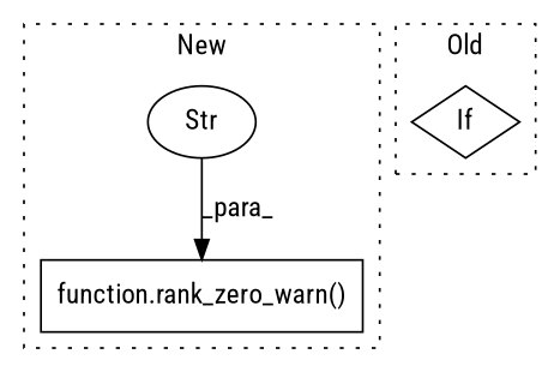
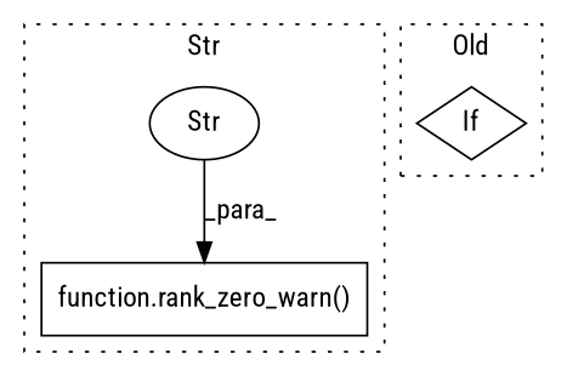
  digraph {
    fontname="Roboto Condensed"
    node [fontname="Roboto Condensed"]
    n1 [a=75 l="28,11" label="function.rank_zero_warn()" s="2811,3070" shape=box]
    n2 [a=66 l=199 label=Str s=2839 shape=ellipse]
    n3 [a=96 l=3 label=If s=2863 shape=diamond]
    subgraph cluster_1 {
-     label=New
+     label=Str
      style=dotted
      n1
      n2
    }
    subgraph cluster_2 {
      label=Old
      style=dotted
      n3
    }
    n2 -> n1 [label=_para_ fontname="Roboto Condensed"]
  }
